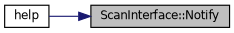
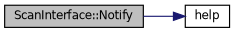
  digraph {
    rankdir=LR
    node [color=black fontname=Helvetica fontsize=10 shape=record style=filled]
    n1 [fillcolor=grey75 fontcolor=black height=0.2 label="ScanInterface::Notify" width=0.4]
    n2 [fillcolor=white height=0.2 label=help width=0.4]
-   n2 -> n1 [color=midnightblue fontname=Helvetica fontsize=10 labelfontname=Helvetica labelfontsize=10 style=solid]
+   n1 -> n2 [color=midnightblue fontname=Helvetica fontsize=10 labelfontname=Helvetica labelfontsize=10 style=solid]
  }
